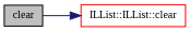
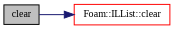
  digraph {
    rankdir=LR
    fontname="Liberation Serif"
    node [fontname="Liberation Serif" fontsize=10 shape=record]
    n1 [color=black fillcolor=grey75 fontcolor=black height=0.2 label=clear style=filled width=0.4]
-   n2 [color=red height=0.2 label="ILList::ILList::clear" width=0.4]
+   n2 [color=red height=0.2 label="Foam::ILList::clear" width=0.4]
    n1 -> n2 [color=midnightblue fontname="Liberation Serif" fontsize=10 labelfontname=Helvetica labelfontsize=10 style=solid]
  }
